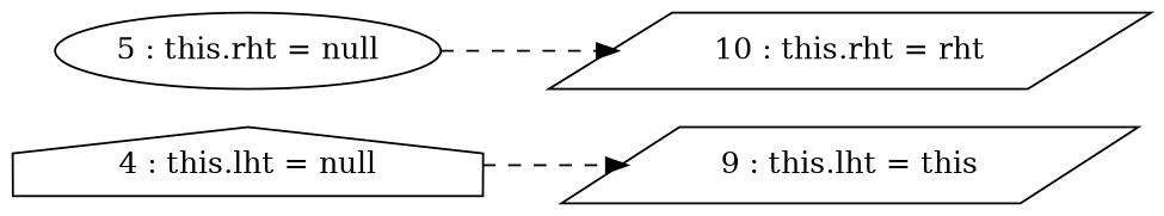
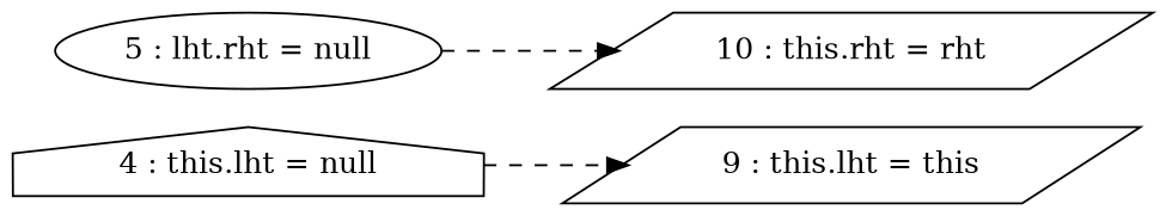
  digraph {
    rankdir=LR
    node [shape=parallelogram]
    edge [style=dashed]
    "4 : this.lht = null" [shape=house]
    n2 [label="9 : this.lht = this"]
-   "5 : this.rht = null" [shape=ellipse]
+   "5 : this.rht = null" [shape=ellipse label="5 : lht.rht = null"]
    "10 : this.rht = rht"
    "4 : this.lht = null" -> n2
    "5 : this.rht = null" -> "10 : this.rht = rht"
  }
